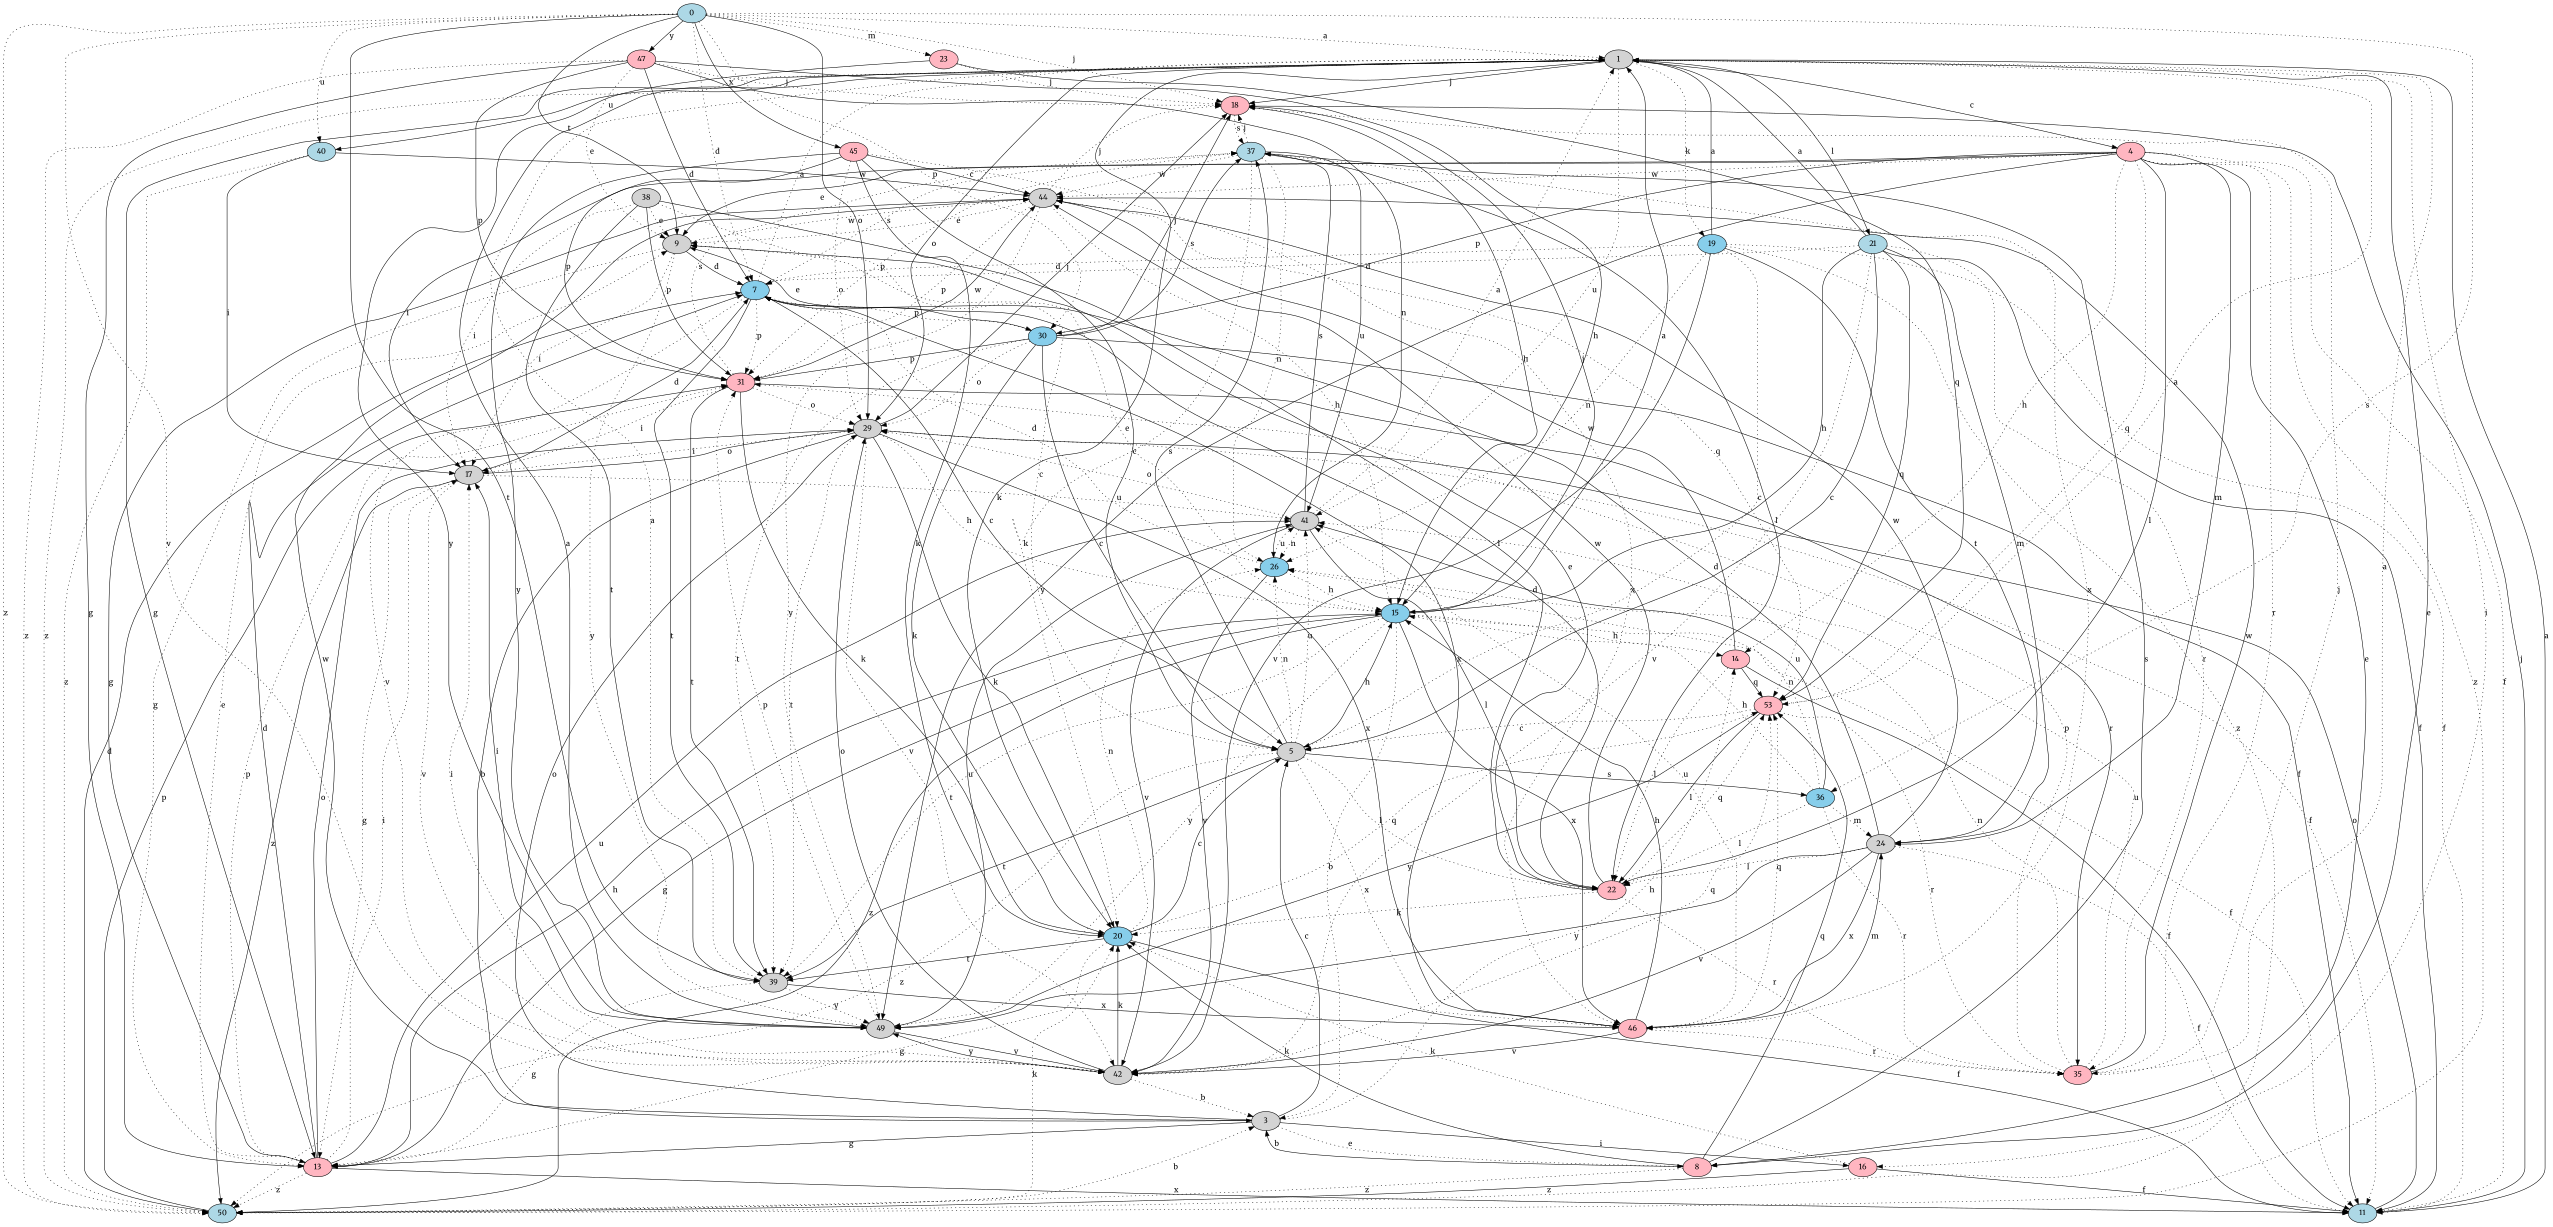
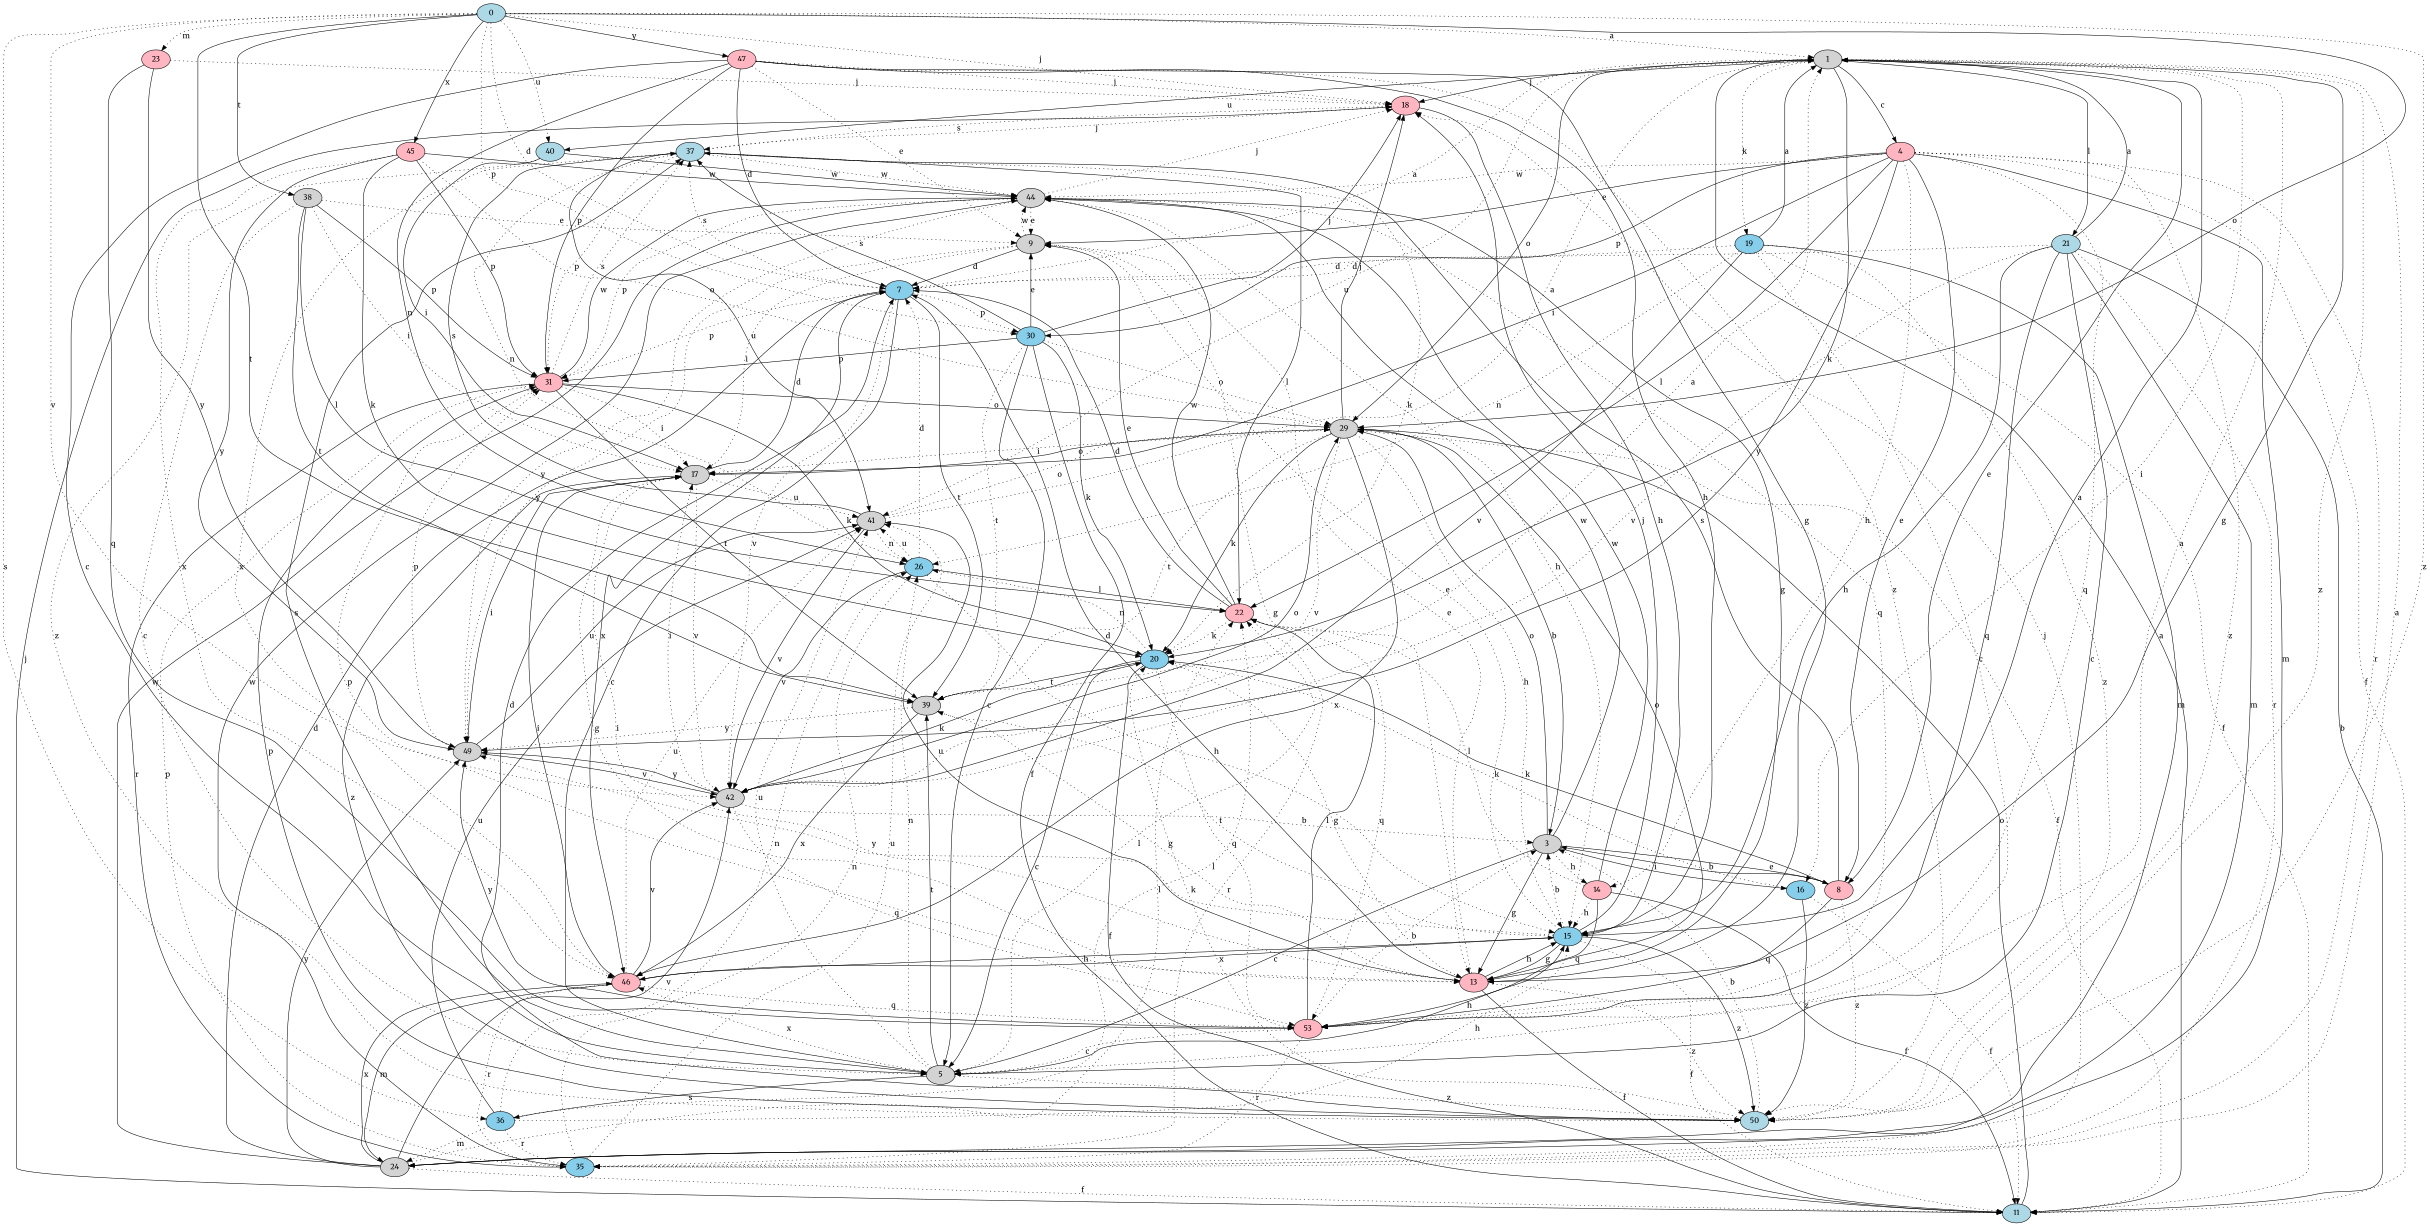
  strict digraph {
    fontname=Merriweather
    node [fillcolor=lightpink fontname=Merriweather style=filled]
    edge [fontname=Merriweather style=solid]
    0 [fillcolor=lightblue]
    1 [fillcolor=lightgrey]
    7 [fillcolor=skyblue]
    18
    23
    29 [fillcolor=lightgrey]
    30 [fillcolor=skyblue]
    36 [fillcolor=skyblue]
    38 [fillcolor=lightgrey]
    39 [fillcolor=lightgrey]
    40 [fillcolor=lightblue]
    42 [fillcolor=lightgrey]
    45
    47
    50 [fillcolor=lightblue]
    4
    8
    13
-   16
+   16 [fillcolor=skyblue]
    19 [fillcolor=skyblue]
    20 [fillcolor=skyblue]
    21 [fillcolor=lightblue]
    41 [fillcolor=lightgrey]
    5 [fillcolor=lightgrey]
    37 [fillcolor=lightblue]
    46
    31
    15 [fillcolor=skyblue]
    n29 [label=53]
    49 [fillcolor=lightgrey]
    3 [fillcolor=lightgrey]
    11 [fillcolor=lightblue]
    17 [fillcolor=lightgrey]
    9 [fillcolor=lightgrey]
    22
    24 [fillcolor=lightgrey]
-   35
+   35 [fillcolor=skyblue]
    26 [fillcolor=skyblue]
    44 [fillcolor=lightgrey]
    14
    0 -> 1 [label=a style=dotted]
    0 -> 7 [label=d style=dotted]
    0 -> 18 [label=j style=dotted]
    0 -> 23 [label=m style=dotted]
    0 -> 29 [label=o]
    0 -> 30 [label=p style=dotted]
    0 -> 36 [label=s style=dotted]
-   0 -> 9 [label=t]
+   0 -> 38 [label=t]
    0 -> 39 [label=t]
    0 -> 40 [label=u style=dotted]
    0 -> 42 [label=v style=dotted]
    0 -> 45 [label=x]
    0 -> 47 [label=y]
    0 -> 50 [label=z style=dotted]
    1 -> 18 [label=j]
    1 -> 29 [label=o]
    1 -> 40 [label=u]
    1 -> 50 [label=z style=dotted]
    1 -> 4 [label=c]
    1 -> 8 [label=e]
    1 -> 13 [label=g]
    1 -> 16 [label=i style=dotted]
    1 -> 19 [label=k style=dotted]
    1 -> 20 [label=k]
    1 -> 21 [label=l]
    1 -> 41 [label=u style=dotted]
    7 -> 1 [label=a style=dotted]
    7 -> 30 [label=p style=dotted]
    7 -> 39 [label=t]
    7 -> 42 [label=v style=dotted]
    7 -> 5 [label=c]
    7 -> 37 [label=s style=dotted]
    7 -> 46 [label=x]
    7 -> 31 [label=p style=dotted]
    18 -> 37 [label=s style=dotted]
    18 -> 15 [label=h]
    23 -> 18 [label=j style=dotted]
    23 -> n29 [label=q]
    23 -> 49 [label=y]
    29 -> 18 [label=j]
    29 -> 39 [label=t style=dotted]
    29 -> 42 [label=v style=dotted]
    29 -> 20 [label=k]
    29 -> 46 [label=x]
    29 -> 15 [label=h style=dotted]
    29 -> 3 [label=b]
    29 -> 11 [label=f style=dotted]
    29 -> 17 [label=i style=dotted]
    30 -> 18 [label=j]
    30 -> 29 [label=o style=dotted]
    30 -> 39 [label=t style=dotted]
    30 -> 20 [label=k]
    30 -> 5 [label=c]
    30 -> 37 [label=s]
    30 -> 31 [label=p]
    30 -> 11 [label=f]
    30 -> 9 [label=e]
    36 -> 41 [label=u]
    36 -> 15 [label=h style=dotted]
    36 -> 22 [label=l style=dotted]
    36 -> 24 [label=m style=dotted]
    36 -> 35 [label=r style=dotted]
    36 -> 26 [label=n style=dotted]
    38 -> 39 [label=t]
    38 -> 5 [label=c style=dotted]
    38 -> 31 [label=p]
    38 -> 17 [label=i style=dotted]
    38 -> 9 [label=e style=dotted]
    38 -> 22 [label=l]
    39 -> 1 [label=a style=dotted]
    39 -> 13 [label=g style=dotted]
    39 -> 46 [label=x]
    39 -> 49 [label=y style=dotted]
    40 -> 50 [label=z style=dotted]
    40 -> 17 [label=i]
    40 -> 44 [label=w]
    42 -> 29 [label=o]
    42 -> 20 [label=k]
    42 -> n29 [label=q style=dotted]
    42 -> 49 [label=y]
    42 -> 3 [label=b style=dotted]
    42 -> 17 [label=i style=dotted]
    45 -> 29 [label=o style=dotted]
    45 -> 20 [label=k]
    45 -> 46 [label=x style=dotted]
    45 -> 31 [label=p]
    45 -> 49 [label=y]
-   45 -> 44 [label=c]
+   45 -> 44 [label=w]
    47 -> 7 [label=d]
    47 -> 18 [label=j style=dotted]
    47 -> 50 [label=z style=dotted]
    47 -> 13 [label=g]
-   45 -> 5 [label=c]
+   47 -> 5 [label=c]
    47 -> 31 [label=p]
    47 -> 15 [label=h]
    47 -> 9 [label=e style=dotted]
    47 -> 26 [label=n]
    50 -> 7 [label=d]
    50 -> 20 [label=k style=dotted]
    50 -> 31 [label=p]
    50 -> 3 [label=b style=dotted]
    4 -> 30 [label=p]
    4 -> 50 [label=z style=dotted]
    4 -> 8 [label=e]
    4 -> n29 [label=q style=dotted]
    4 -> 49 [label=y]
    4 -> 11 [label=f style=dotted]
    4 -> 17 [label=i]
    4 -> 9 [label=e]
    4 -> 22 [label=l]
    4 -> 24 [label=m]
    4 -> 35 [label=r style=dotted]
    4 -> 44 [label=w style=dotted]
    4 -> 14 [label=h style=dotted]
    8 -> 50 [label=z style=dotted]
    8 -> 20 [label=k]
    8 -> 37 [label=s]
    8 -> n29 [label=q]
    8 -> 3 [label=b]
    13 -> 7 [label=d]
    13 -> 29 [label=o]
    13 -> 50 [label=z style=dotted]
    13 -> 41 [label=u]
    13 -> 31 [label=p style=dotted]
    13 -> 15 [label=h]
-   13 -> 11 [label=x]
+   13 -> 11 [label=f]
    13 -> 17 [label=i style=dotted]
    13 -> 9 [label=e style=dotted]
    16 -> 50 [label=z]
    16 -> 20 [label=k style=dotted]
-   16 -> 11 [label=f]
+   16 -> 11 [label=f style=dotted]
    19 -> 1 [label=a]
    19 -> 7 [label=d style=dotted]
    19 -> 42 [label=v]
    19 -> 50 [label=z style=dotted]
    19 -> 5 [label=c style=dotted]
    19 -> 11 [label=f style=dotted]
-   19 -> 24 [label=t]
+   19 -> 24 [label=m]
    19 -> 26 [label=n style=dotted]
    20 -> 39 [label=t]
    20 -> 13 [label=g style=dotted]
    20 -> 5 [label=c]
    20 -> n29 [label=q style=dotted]
    20 -> 11 [label=f]
    20 -> 26 [label=n style=dotted]
    21 -> 1 [label=a]
    21 -> 7 [label=d style=dotted]
    21 -> 42 [label=v style=dotted]
    21 -> 5 [label=c]
    21 -> 15 [label=h]
    21 -> n29 [label=q]
-   21 -> 11 [label=f]
+   21 -> 11 [label=b]
    21 -> 24 [label=m]
    21 -> 35 [label=r style=dotted]
    41 -> 1 [label=a style=dotted]
    41 -> 29 [label=o style=dotted]
    41 -> 42 [label=v]
    41 -> 37 [label=s]
-   41 -> 22 [label=l]
+   26 -> 22 [label=l]
    41 -> 26 [label=n style=dotted]
    5 -> 36 [label=s]
    5 -> 39 [label=t]
    5 -> 50 [label=z style=dotted]
    5 -> 41 [label=u style=dotted]
    5 -> 37 [label=s]
    5 -> 46 [label=x style=dotted]
    5 -> 15 [label=h]
    5 -> 22 [label=l style=dotted]
    5 -> 26 [label=n style=dotted]
    37 -> 18 [label=j style=dotted]
    37 -> 20 [label=k style=dotted]
    37 -> 41 [label=u]
    37 -> 46 [label=x style=dotted]
    37 -> 31 [label=p style=dotted]
    37 -> 22 [label=l]
    37 -> 26 [label=n style=dotted]
    37 -> 44 [label=w style=dotted]
    46 -> 42 [label=v]
    46 -> 41 [label=u style=dotted]
    46 -> 15 [label=h]
    46 -> n29 [label=q style=dotted]
+   46 -> 17 [label=i]
    46 -> 24 [label=m]
    46 -> 35 [label=r style=dotted]
-   31 -> 29 [label=o style=dotted]
+   31 -> 29 [label=o]
    31 -> 39 [label=t]
    31 -> 20 [label=k]
    31 -> 37 [label=s style=dotted]
    31 -> 17 [label=i style=dotted]
    31 -> 35 [label=r]
    31 -> 44 [label=w]
    15 -> 1 [label=a]
    15 -> 18 [label=j]
    15 -> 39 [label=t style=dotted]
    15 -> 50 [label=z]
    15 -> 13 [label=g]
    15 -> 46 [label=x]
    15 -> 49 [label=y style=dotted]
    15 -> 3 [label=b style=dotted]
    15 -> 11 [label=f style=dotted]
    15 -> 9 [label=e style=dotted]
    n29 -> 1 [label=a style=dotted]
    n29 -> 5 [label=c style=dotted]
    n29 -> 49 [label=y]
+   n29 -> 3 [label=b style=dotted]
    n29 -> 22 [label=l]
    n29 -> 35 [label=r style=dotted]
-   49 -> 1 [label=a]
    49 -> 42 [label=v]
    49 -> 41 [label=u]
    49 -> 31 [label=p style=dotted]
    49 -> 17 [label=i]
    3 -> 29 [label=o]
-   3 -> 8 [label=e style=dotted]
+   3 -> 8 [label=e]
    3 -> 13 [label=g]
    3 -> 16 [label=i]
    3 -> 5 [label=c]
    3 -> 44 [label=w]
    3 -> 14 [label=h style=dotted]
    11 -> 1 [label=a]
    11 -> 18 [label=j]
    11 -> 29 [label=o]
    17 -> 7 [label=d]
    17 -> 29 [label=o]
    17 -> 42 [label=v style=dotted]
    17 -> 50 [label=z]
    17 -> 13 [label=g style=dotted]
    17 -> 41 [label=u style=dotted]
    9 -> 7 [label=d]
    9 -> 13 [label=g style=dotted]
    9 -> 49 [label=y style=dotted]
    9 -> 17 [label=i style=dotted]
    9 -> 44 [label=w style=dotted]
    22 -> 7 [label=d]
    22 -> 20 [label=k style=dotted]
    22 -> n29 [label=q style=dotted]
    22 -> 9 [label=e]
    22 -> 35 [label=r style=dotted]
    22 -> 44 [label=w]
    24 -> 7 [label=d]
    24 -> 42 [label=v]
    24 -> 46 [label=x]
    24 -> 49 [label=y]
    24 -> 11 [label=f style=dotted]
    24 -> 22 [label=l style=dotted]
    24 -> 44 [label=w]
    35 -> 1 [label=a style=dotted]
    35 -> 18 [label=j style=dotted]
    35 -> 41 [label=u style=dotted]
    35 -> 31 [label=p style=dotted]
    35 -> 26 [label=n style=dotted]
    35 -> 44 [label=w]
    26 -> 7 [label=d style=dotted]
    26 -> 42 [label=v]
    26 -> 41 [label=u style=dotted]
    26 -> 15 [label=h style=dotted]
    44 -> 18 [label=j style=dotted]
    44 -> 13 [label=g]
    44 -> 31 [label=p style=dotted]
    44 -> 15 [label=h style=dotted]
    44 -> n29 [label=q style=dotted]
    44 -> 49 [label=y style=dotted]
    44 -> 9 [label=e style=dotted]
-   15 -> 14 [label=h style=dotted]
+   14 -> 15 [label=h style=dotted]
    14 -> n29 [label=q]
    14 -> 11 [label=f]
    14 -> 22 [label=l style=dotted]
    14 -> 44 [label=w]
  }
